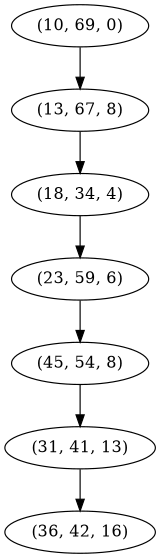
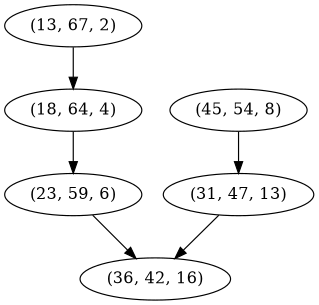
  digraph {
-   "(10, 69, 0)"
-   "(13, 67, 2)" [label="(13, 67, 8)"]
-   "(18, 64, 4)" [label="(18, 34, 4)"]
+   "(13, 67, 2)"
+   "(18, 64, 4)"
    "(23, 59, 6)"
    n5 [label="(45, 54, 8)"]
-   "(31, 47, 13)" [label="(31, 41, 13)"]
+   "(31, 47, 13)"
    "(36, 42, 16)"
-   "(10, 69, 0)" -> "(13, 67, 2)"
    "(13, 67, 2)" -> "(18, 64, 4)"
    "(18, 64, 4)" -> "(23, 59, 6)"
-   "(23, 59, 6)" -> n5
+   "(23, 59, 6)" -> "(36, 42, 16)"
    n5 -> "(31, 47, 13)"
    "(31, 47, 13)" -> "(36, 42, 16)"
  }
